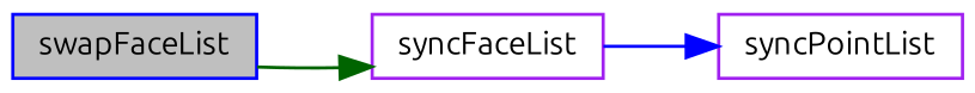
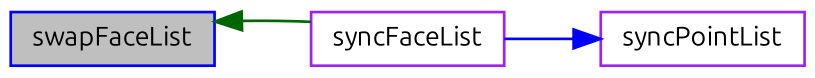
  digraph {
    fontname=Ubuntu
    rankdir=LR
    node [color=purple fontname=Ubuntu fontsize=10 shape=record]
    edge [fontname=Ubuntu fontsize=10 labelfontname=Helvetica labelfontsize=10 style=solid]
    n1 [color=blue fillcolor=grey75 fontcolor=black height=0.2 label=swapFaceList style=filled width=0.4]
    n2 [height=0.2 label=syncFaceList width=0.4]
    n3 [height=0.2 label=syncPointList width=0.4]
-   n1 -> n2 [color=darkgreen]
+   n2 -> n1 [color=darkgreen]
    n2 -> n3 [color=blue]
  }
